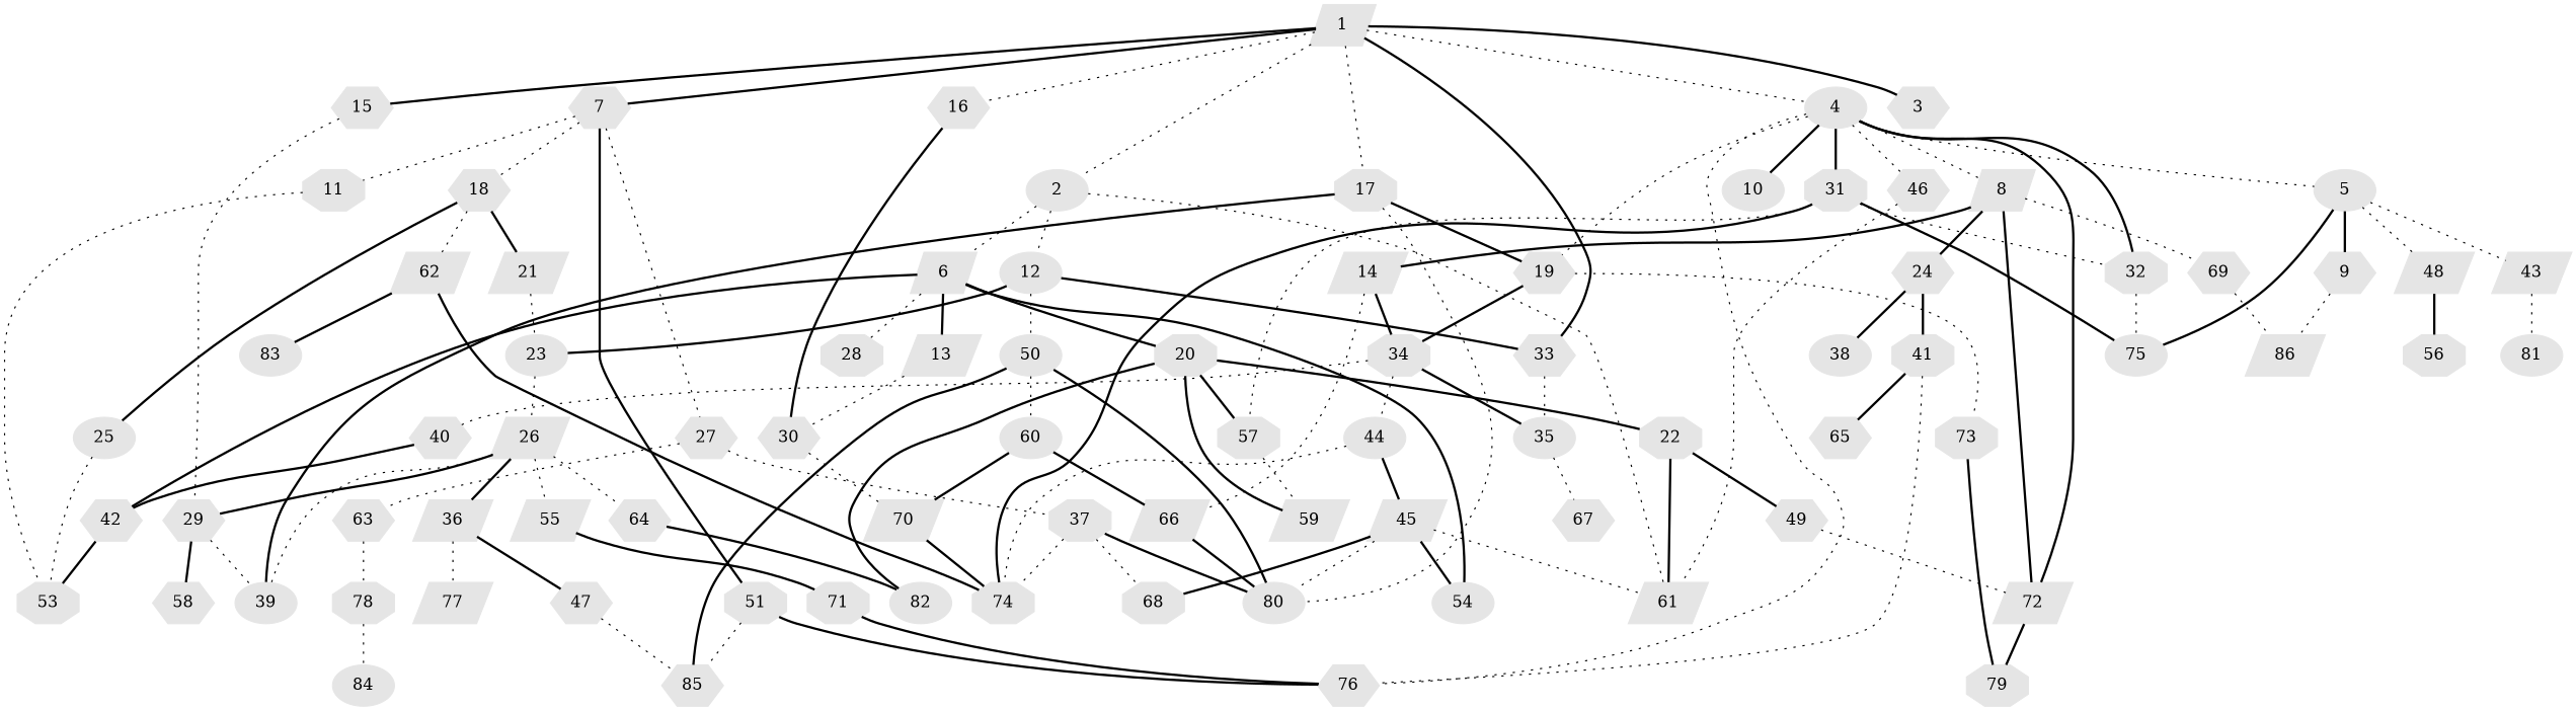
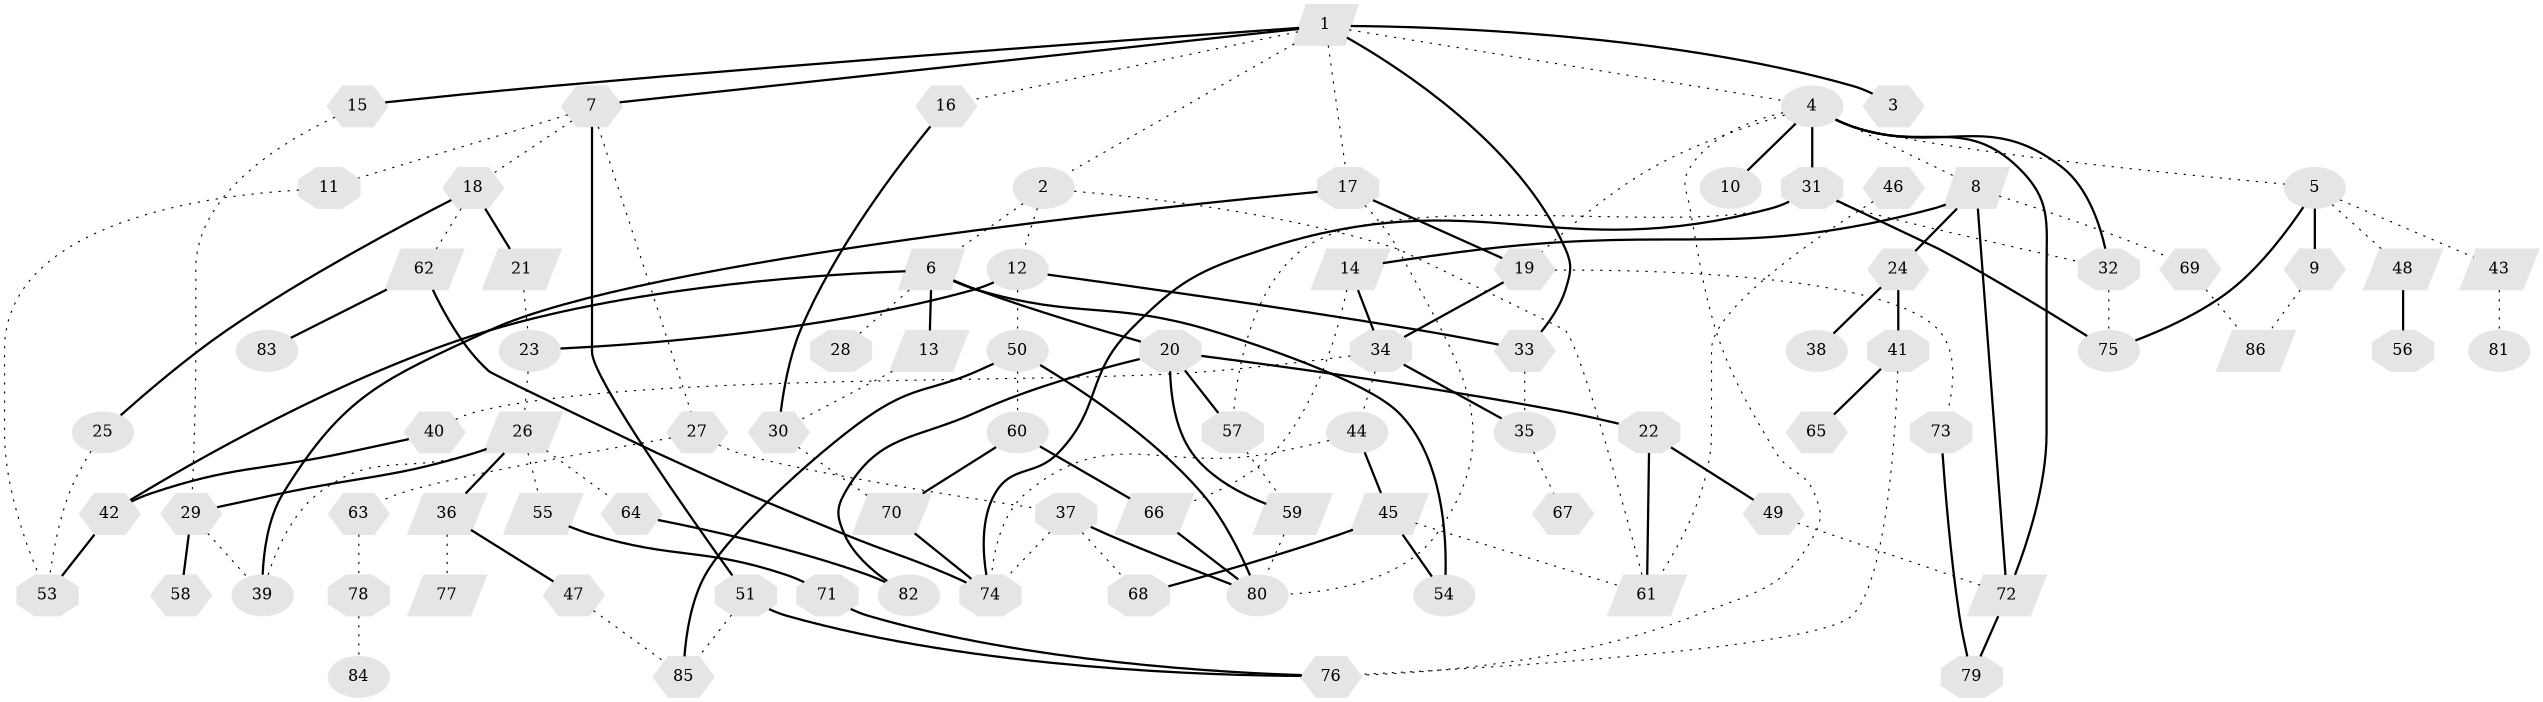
  graph {
    node [color=gray90 shape=hexagon style=filled]
    edge [style=bold]
    1 [shape=parallelogram]
    2 [shape=ellipse]
    3
    4 [shape=ellipse]
    7
    15
    16
    17 [shape=octagon]
    33
    6 [shape=parallelogram]
    12 [shape=ellipse]
    61 [shape=parallelogram]
    5 [shape=ellipse]
    8 [shape=parallelogram]
    10 [shape=ellipse]
    19
    31 [shape=octagon]
    32 [shape=octagon]
    46
    72 [shape=parallelogram]
    76
    11 [shape=octagon]
    18
    27
    51 [shape=octagon]
    29
    30
    39 [shape=ellipse]
    80 [shape=ellipse]
    35 [shape=ellipse]
    13 [shape=parallelogram]
    20 [shape=octagon]
    28 [shape=octagon]
    42
    54 [shape=ellipse]
    23 [shape=ellipse]
    50 [shape=ellipse]
    9
    43 [shape=parallelogram]
    48 [shape=parallelogram]
    75 [shape=ellipse]
    14 [shape=parallelogram]
    24
    69
    34 [shape=octagon]
    73 [shape=octagon]
    57 [shape=octagon]
    74 [shape=octagon]
    79 [shape=octagon]
    86 [shape=parallelogram]
    81 [shape=ellipse]
    56 [shape=octagon]
    22 [shape=octagon]
    59 [shape=parallelogram]
    82 [shape=ellipse]
    53 [shape=octagon]
    21 [shape=parallelogram]
    25 [shape=ellipse]
    62 [shape=parallelogram]
    37 [shape=octagon]
    63
    85
    66 [shape=parallelogram]
    38 [shape=ellipse]
    41 [shape=octagon]
    26 [shape=parallelogram]
    60 [shape=ellipse]
    70 [shape=parallelogram]
    40
    44 [shape=ellipse]
    58
    83 [shape=ellipse]
    49
    36 [shape=parallelogram]
    55 [shape=parallelogram]
    64
    65
    47
    77 [shape=parallelogram]
    71 [shape=octagon]
    68 [shape=octagon]
    78 [shape=octagon]
    67
    45 [shape=parallelogram]
    84 [shape=ellipse]
    1 -- 2 [style=dotted]
    1 -- 3
    1 -- 4 [style=dotted]
    1 -- 7
    1 -- 15
    1 -- 16 [style=dotted]
    1 -- 17 [style=dotted]
    1 -- 33
    2 -- 6 [style=dotted]
    2 -- 12 [style=dotted]
    2 -- 61 [style=dotted]
    4 -- 5 [style=dotted]
    4 -- 8 [style=dotted]
    4 -- 10
    4 -- 19 [style=dotted]
    4 -- 31
    4 -- 32
-   4 -- 46 [style=dotted]
    4 -- 72
    4 -- 76 [style=dotted]
    7 -- 11 [style=dotted]
    7 -- 18 [style=dotted]
    7 -- 27 [style=dotted]
    7 -- 51
    15 -- 29 [style=dotted]
    16 -- 30
    17 -- 19
    17 -- 39
    17 -- 80 [style=dotted]
    33 -- 35 [style=dotted]
    6 -- 13
    6 -- 20
    6 -- 28 [style=dotted]
    6 -- 42
    6 -- 54
    12 -- 33
    12 -- 23
    12 -- 50 [style=dotted]
    5 -- 9
    5 -- 43 [style=dotted]
    5 -- 48 [style=dotted]
    5 -- 75
    8 -- 72
    8 -- 14
    8 -- 24
    8 -- 69 [style=dotted]
    19 -- 34
    19 -- 73 [style=dotted]
    31 -- 32 [style=dotted]
    31 -- 75
    31 -- 57 [style=dotted]
    31 -- 74
    32 -- 75 [style=dotted]
    46 -- 61 [style=dotted]
    72 -- 79
    11 -- 53 [style=dotted]
    18 -- 21
    18 -- 25
    18 -- 62 [style=dotted]
    27 -- 37 [style=dotted]
    27 -- 63 [style=dotted]
    51 -- 76
    51 -- 85 [style=dotted]
    29 -- 39 [style=dotted]
    29 -- 58
    30 -- 70 [style=dotted]
    35 -- 67 [style=dotted]
    13 -- 30 [style=dotted]
    20 -- 57
    20 -- 22
    20 -- 59
    20 -- 82
    42 -- 53
    23 -- 26 [style=dotted]
    50 -- 80
    50 -- 85
    50 -- 60 [style=dotted]
    9 -- 86 [style=dotted]
    43 -- 81 [style=dotted]
    48 -- 56
    14 -- 34
    14 -- 66 [style=dotted]
    24 -- 38
    24 -- 41
    69 -- 86 [style=dotted]
    34 -- 35
    34 -- 40 [style=dotted]
    34 -- 44 [style=dotted]
    73 -- 79
    57 -- 59 [style=dotted]
    22 -- 61
    22 -- 49
-   45 -- 80 [style=dotted]
+   59 -- 80 [style=dotted]
    21 -- 23 [style=dotted]
    25 -- 53 [style=dotted]
    62 -- 74
    62 -- 83
    37 -- 80
    37 -- 74 [style=dotted]
    37 -- 68 [style=dotted]
    63 -- 78 [style=dotted]
    66 -- 80
    41 -- 76 [style=dotted]
    41 -- 65
    26 -- 29
    26 -- 39 [style=dotted]
    26 -- 36
    26 -- 55 [style=dotted]
    26 -- 64 [style=dotted]
    60 -- 66
    60 -- 70
    70 -- 74
    40 -- 42
    44 -- 74 [style=dotted]
    44 -- 45
    49 -- 72 [style=dotted]
    36 -- 47
    36 -- 77 [style=dotted]
    55 -- 71
    64 -- 82
    47 -- 85 [style=dotted]
    71 -- 76
    78 -- 84 [style=dotted]
    45 -- 61 [style=dotted]
    45 -- 54
    45 -- 68
  }
